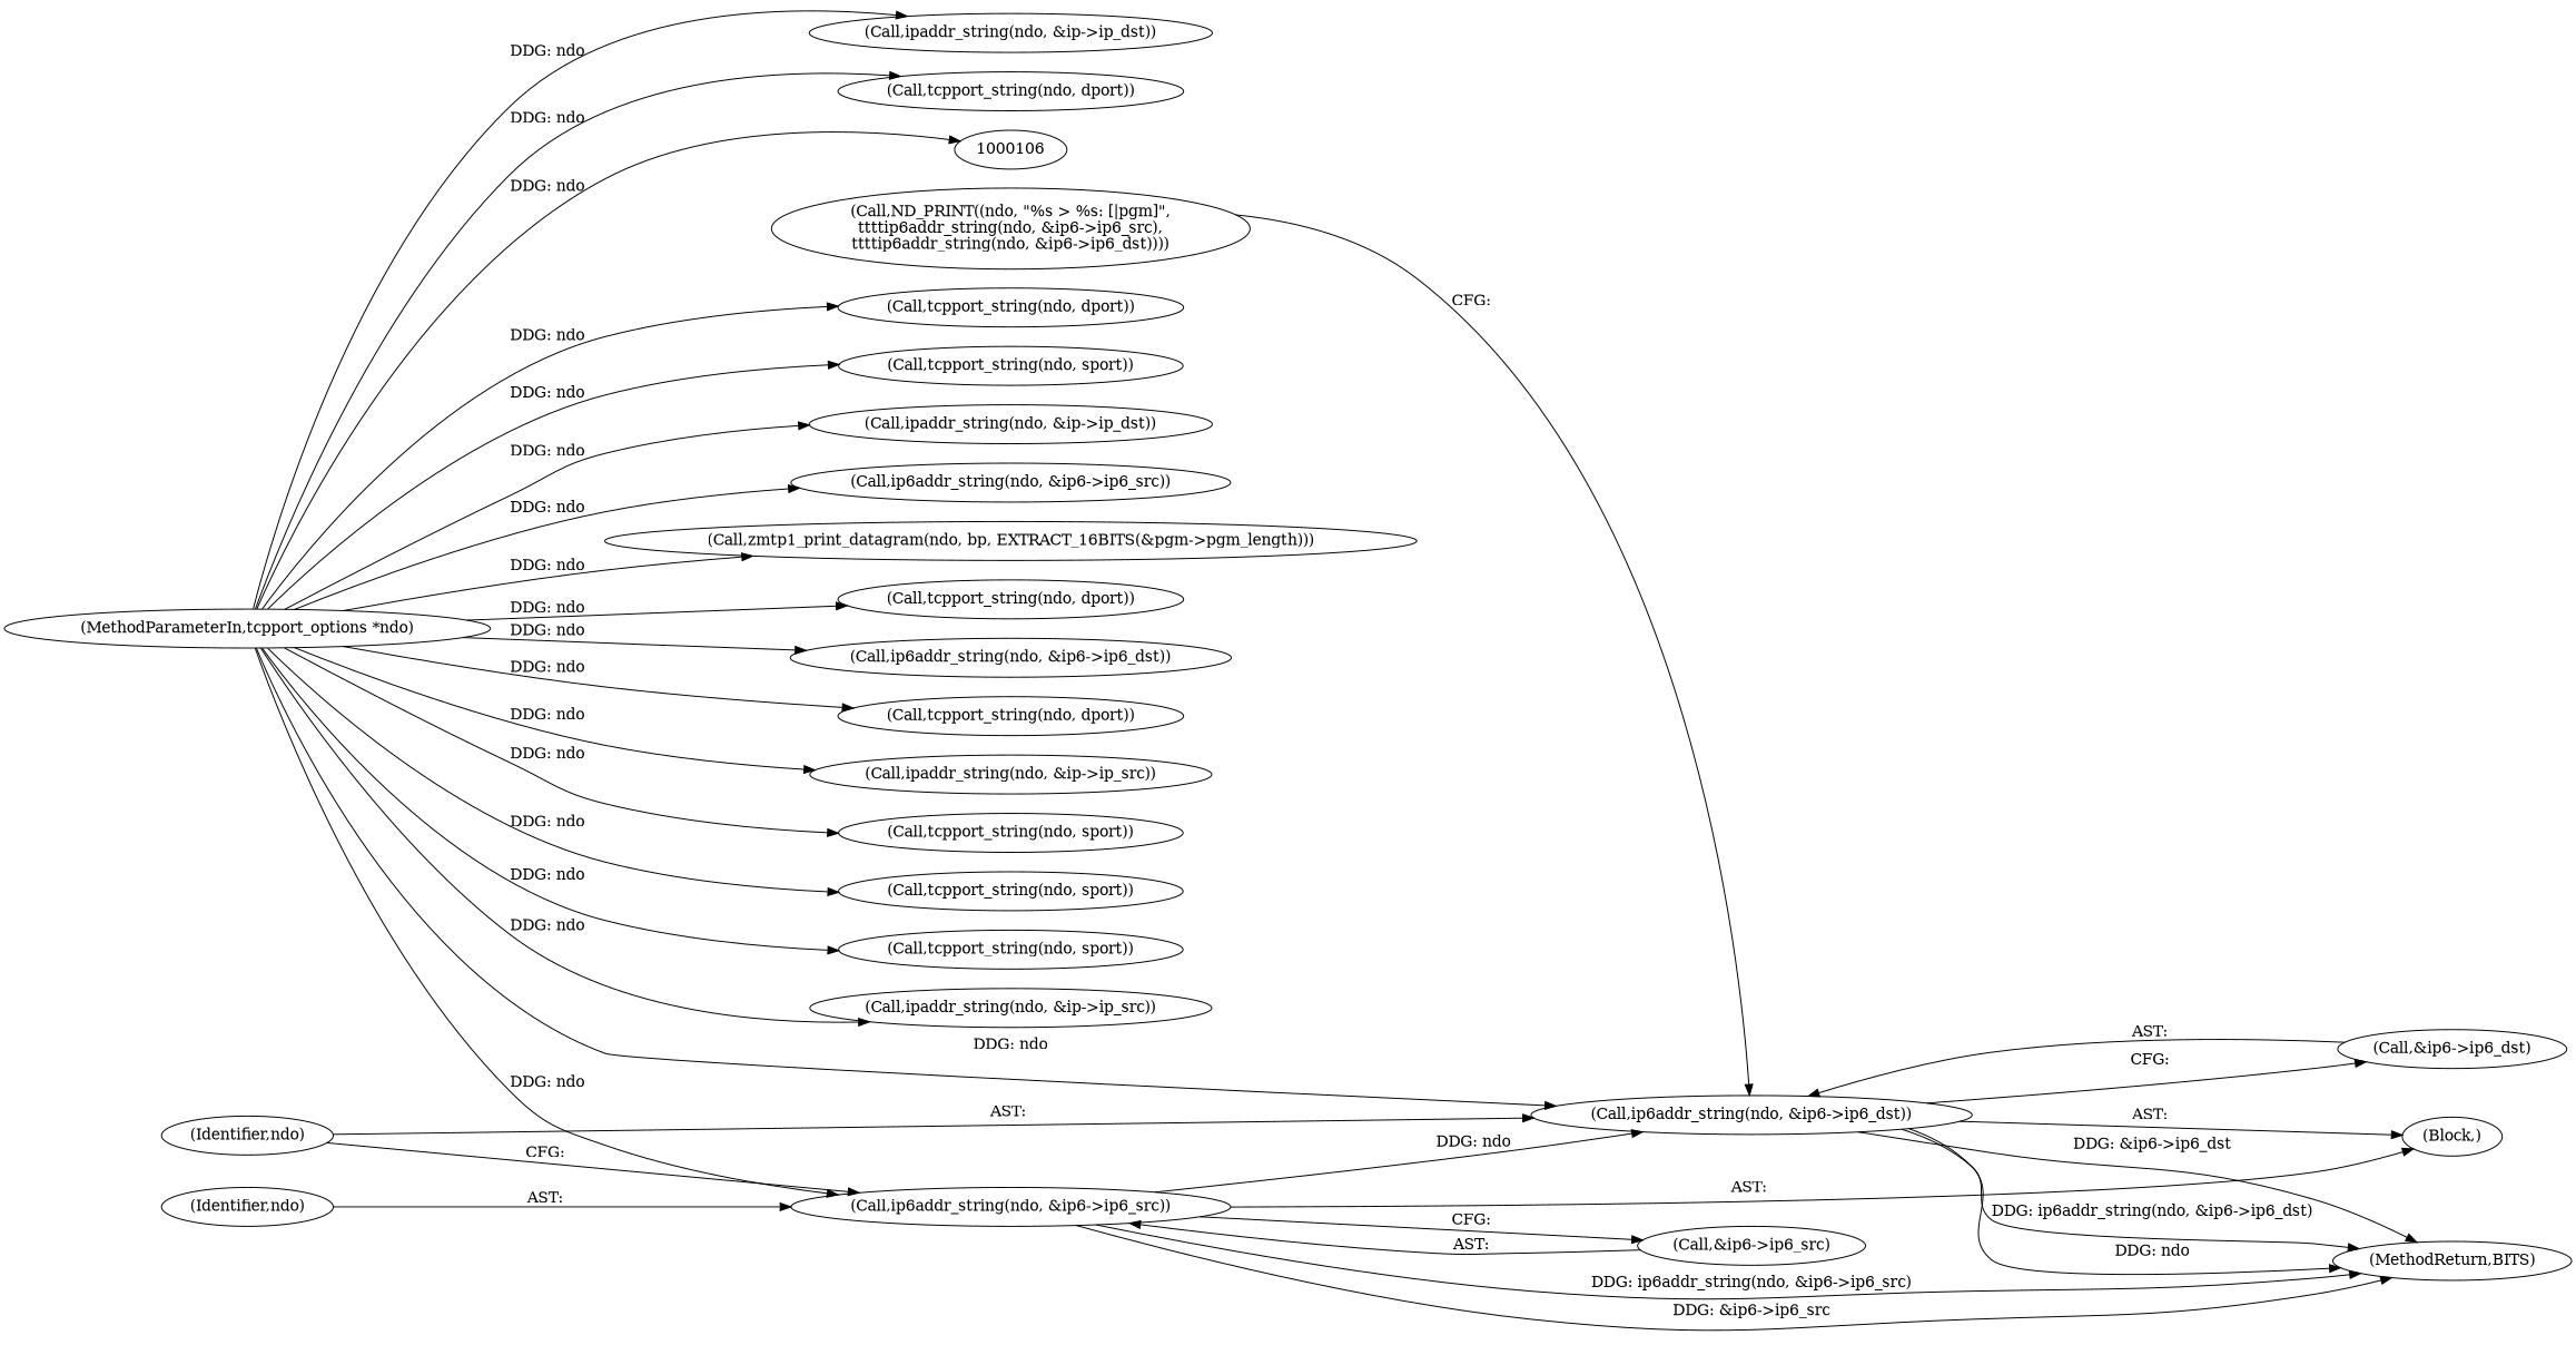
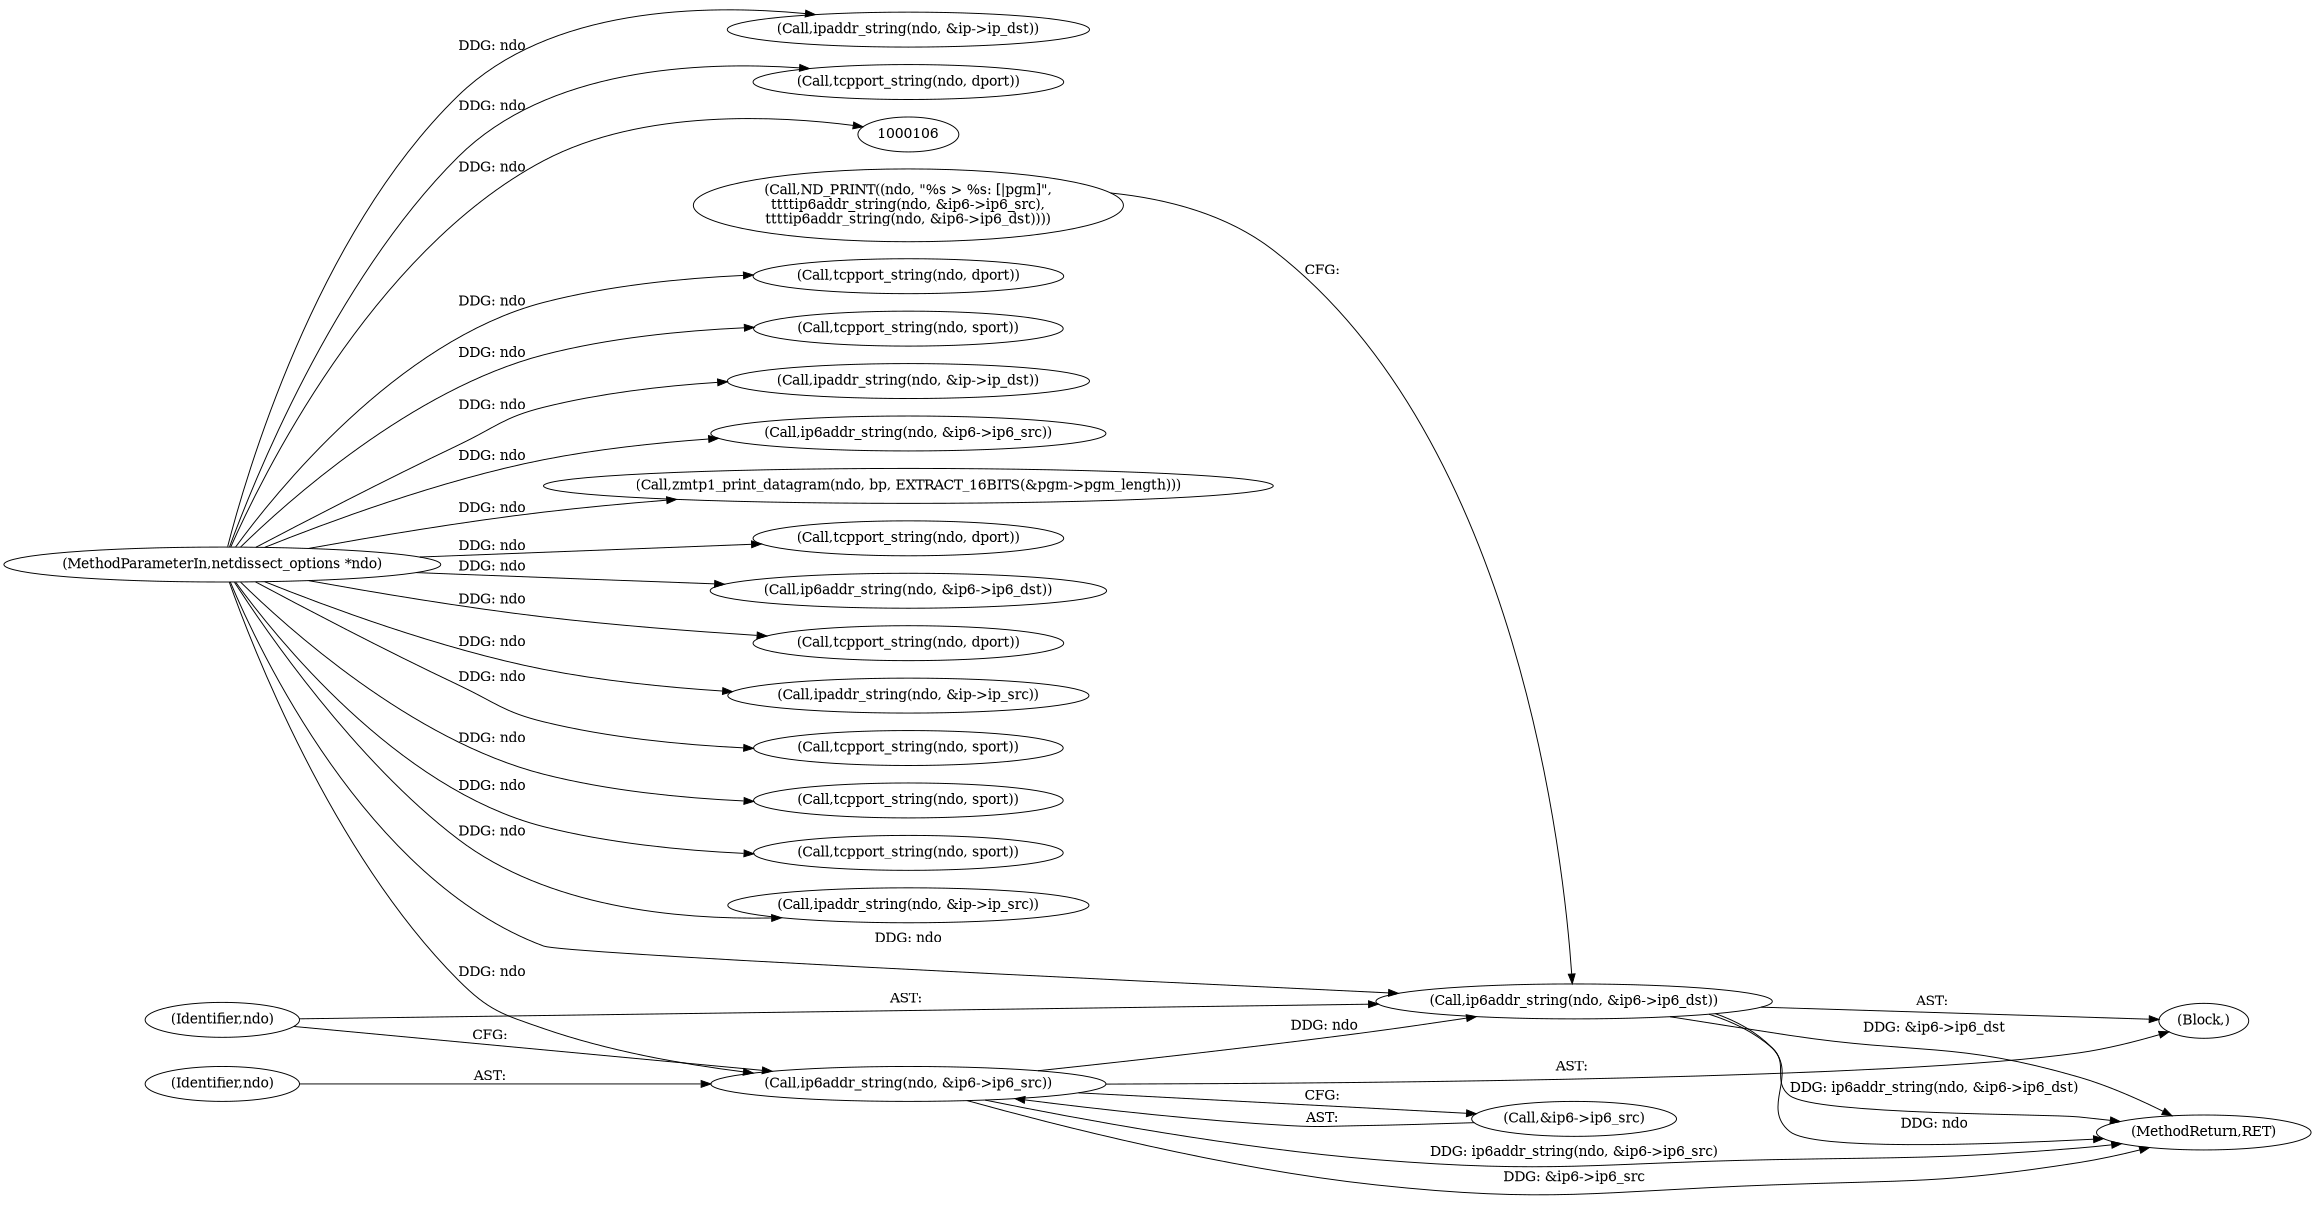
  digraph {
    rankdir=LR
    n1 [label="(Call,ip6addr_string(ndo, &ip6->ip6_src))"]
    n2 [label="(Call,ip6addr_string(ndo, &ip6->ip6_dst))"]
    n3 [label="(Call,&ip6->ip6_src)"]
-   n4 [label="(MethodReturn,BITS)"]
+   n4 [label="(MethodReturn,RET)"]
    n5 [label="(Block,)"]
-   n6 [label="(Call,&ip6->ip6_dst)"]
-   n7 [label="(MethodParameterIn,tcpport_options *ndo)"]
+   n7 [label="(MethodParameterIn,netdissect_options *ndo)"]
    n8 [label="(Call,tcpport_string(ndo, dport))"]
    n9 [label="(Call,tcpport_string(ndo, sport))"]
    n10 [label="(Call,ipaddr_string(ndo, &ip->ip_dst))"]
    n11 [label="(Call,ip6addr_string(ndo, &ip6->ip6_src))"]
    n12 [label="(Call,zmtp1_print_datagram(ndo, bp, EXTRACT_16BITS(&pgm->pgm_length)))"]
    n13 [label="(Call,tcpport_string(ndo, dport))"]
    n14 [label="(Call,ip6addr_string(ndo, &ip6->ip6_dst))"]
    n15 [label="(Call,tcpport_string(ndo, dport))"]
    n16 [label="(Call,ipaddr_string(ndo, &ip->ip_src))"]
    n17 [label="(Call,tcpport_string(ndo, sport))"]
    n18 [label="(Call,tcpport_string(ndo, sport))"]
    n19 [label="(Call,tcpport_string(ndo, sport))"]
    n20 [label="(Call,ipaddr_string(ndo, &ip->ip_src))"]
    n21 [label="(Call,ipaddr_string(ndo, &ip->ip_dst))"]
    n22 [label="(Call,tcpport_string(ndo, dport))"]
    1000106
    n24 [label="(Identifier,ndo)"]
    n25 [label="(Identifier,ndo)"]
    n26 [label="(Call,ND_PRINT((ndo, \"%s > %s: [|pgm]\",\n\t\t\t\tip6addr_string(ndo, &ip6->ip6_src),\n\t\t\t\tip6addr_string(ndo, &ip6->ip6_dst))))"]
    n1 -> n2 [label="DDG: ndo"]
    n1 -> n3 [label="CFG: "]
    n1 -> n4 [label="DDG: ip6addr_string(ndo, &ip6->ip6_src)"]
    n1 -> n4 [label="DDG: &ip6->ip6_src"]
    n1 -> n5 [label="AST: "]
    n2 -> n4 [label="DDG: ndo"]
    n2 -> n4 [label="DDG: &ip6->ip6_dst"]
    n2 -> n4 [label="DDG: ip6addr_string(ndo, &ip6->ip6_dst)"]
    n2 -> n5 [label="AST: "]
-   n2 -> n6 [label="CFG: "]
    n3 -> n1 [label="AST: "]
-   n6 -> n2 [label="AST: "]
    n7 -> n1 [label="DDG: ndo"]
    n7 -> n2 [label="DDG: ndo"]
    n7 -> n8 [label="DDG: ndo"]
    n7 -> n9 [label="DDG: ndo"]
    n7 -> n10 [label="DDG: ndo"]
    n7 -> n11 [label="DDG: ndo"]
    n7 -> n12 [label="DDG: ndo"]
    n7 -> n13 [label="DDG: ndo"]
    n7 -> n14 [label="DDG: ndo"]
    n7 -> n15 [label="DDG: ndo"]
    n7 -> n16 [label="DDG: ndo"]
    n7 -> n17 [label="DDG: ndo"]
    n7 -> n18 [label="DDG: ndo"]
    n7 -> n19 [label="DDG: ndo"]
    n7 -> n20 [label="DDG: ndo"]
    n7 -> n21 [label="DDG: ndo"]
    n7 -> n22 [label="DDG: ndo"]
    n7 -> 1000106 [label="DDG: ndo"]
    n24 -> n1 [label="CFG: "]
    n24 -> n2 [label="AST: "]
    n25 -> n1 [label="AST: "]
    n26 -> n2 [label="CFG: "]
  }
